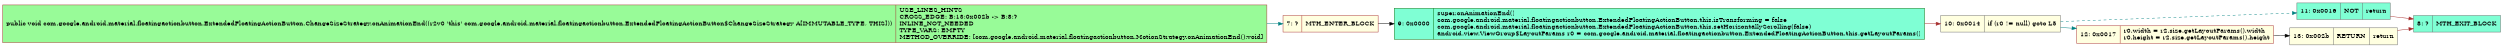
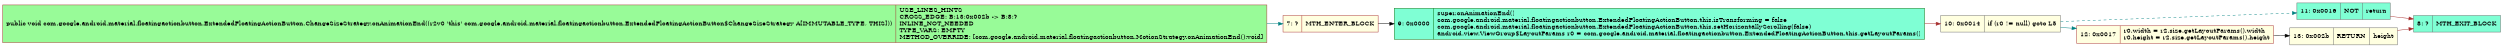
  digraph {
    rankdir=LR
    node [color=gray40 fillcolor=lightyellow shape=record style=filled]
    edge [color=brown]
    n1 [color=brown label="{7\:\ ?|MTH_ENTER_BLOCK\l}"]
    n2 [color=darkgreen fillcolor=aquamarine label="{9\:\ 0x0000|super.onAnimationEnd()\lcom.google.android.material.floatingactionbutton.ExtendedFloatingActionButton.this.isTransforming = false\lcom.google.android.material.floatingactionbutton.ExtendedFloatingActionButton.this.setHorizontallyScrolling(false)\landroid.view.ViewGroup$LayoutParams r0 = com.google.android.material.floatingactionbutton.ExtendedFloatingActionButton.this.getLayoutParams()\l}"]
    n3 [label="{10\:\ 0x0014|if (r0 != null) goto L5\l}"]
    n4 [fillcolor=aquamarine label="{11\:\ 0x0016|NOT\l|return\l}"]
    n5 [color=brown label="{12\:\ 0x0017|r0.width = r2.size.getLayoutParams().width\lr0.height = r2.size.getLayoutParams().height\l}"]
    n6 [fillcolor=aquamarine label="{8\:\ ?|MTH_EXIT_BLOCK\l}"]
-   n7 [label="{13\:\ 0x002b|RETURN\l|return\l}"]
+   n7 [label="{13\:\ 0x002b|RETURN\l|height\l}"]
    n8 [color=brown fillcolor=palegreen label="{public void com.google.android.material.floatingactionbutton.ExtendedFloatingActionButton.ChangeSizeStrategy.onAnimationEnd((r2v0 'this' com.google.android.material.floatingactionbutton.ExtendedFloatingActionButton$ChangeSizeStrategy A[IMMUTABLE_TYPE, THIS]))  | USE_LINES_HINTS\lCROSS_EDGE: B:13:0x002b \-\> B:8:?\lINLINE_NOT_NEEDED\lTYPE_VARS: EMPTY\lMETHOD_OVERRIDE: [com.google.android.material.floatingactionbutton.MotionStrategy.onAnimationEnd():void]\l}"]
    n1 -> n2 [color=black]
    n2 -> n3
    n3 -> n4 [color=teal style=dashed]
    n3 -> n5 [color=teal]
    n4 -> n6
    n5 -> n7 [color=black]
    n7 -> n6
    n8 -> n1 [color=teal]
  }
